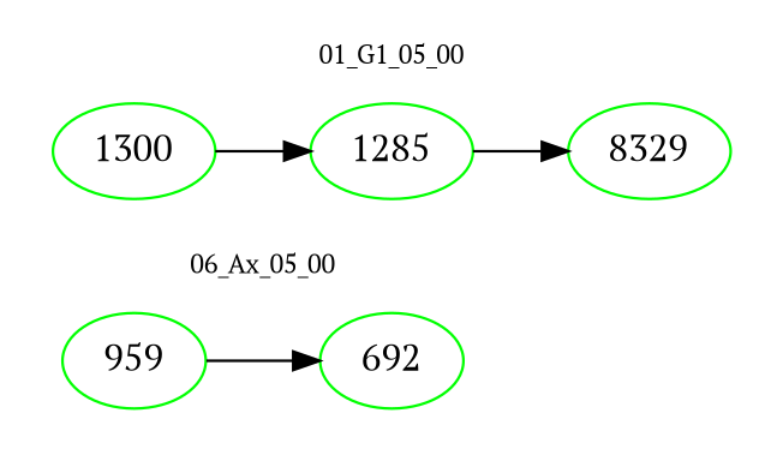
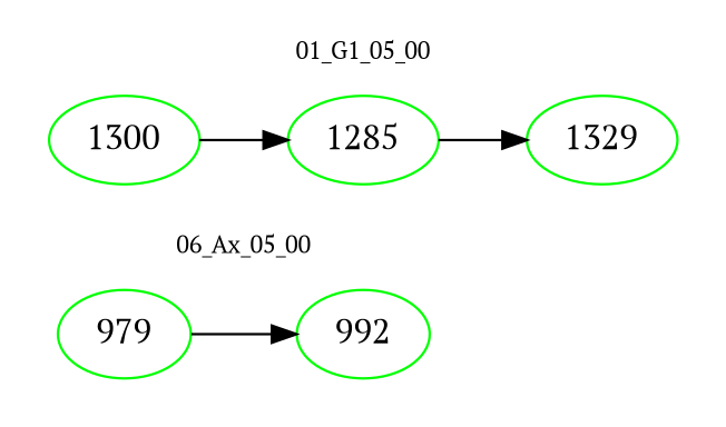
  digraph {
    fontname="PT Serif"
    rankdir=LR
    node [color=green fontname="PT Serif"]
    edge [color=black fontname="PT Serif"]
-   n1 [label=959]
-   n2 [label=692]
+   n1 [label=979]
+   n2 [label=992]
    n3 [label=1300]
    n4 [label=1285]
-   n5 [label=8329]
+   n5 [label=1329]
    subgraph cluster_1 {
      color=white
      fontsize=10
      label="06_Ax_05_00"
      n1
      n2
    }
    subgraph cluster_2 {
      color=white
      fontsize=10
      label="01_G1_05_00"
      n3
      n4
      n5
    }
    n1 -> n2
    n3 -> n4
    n4 -> n5
  }
